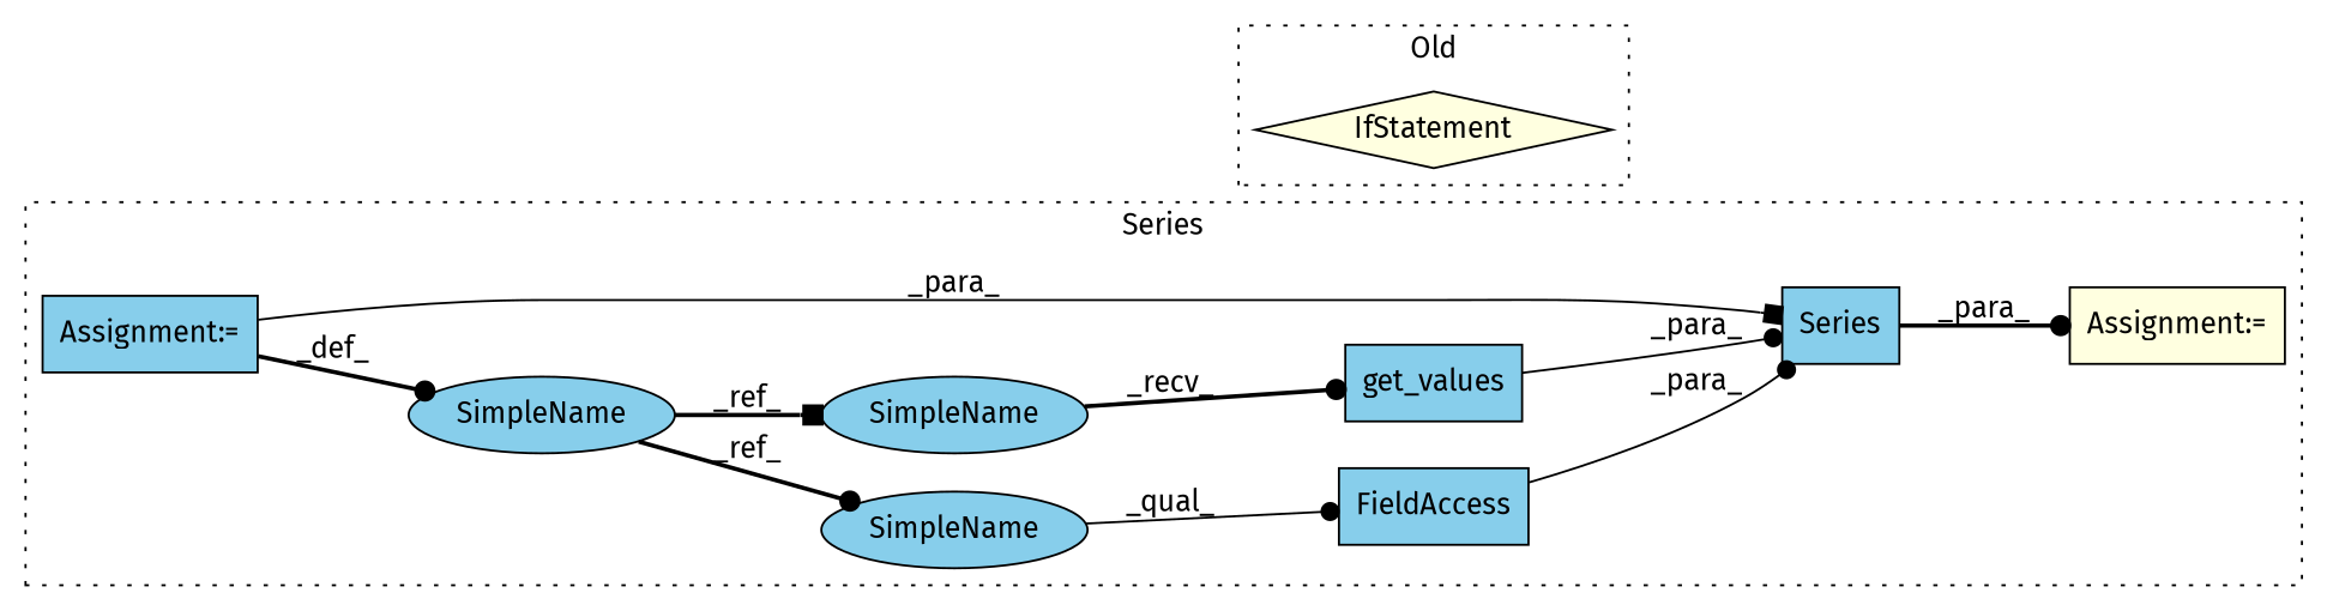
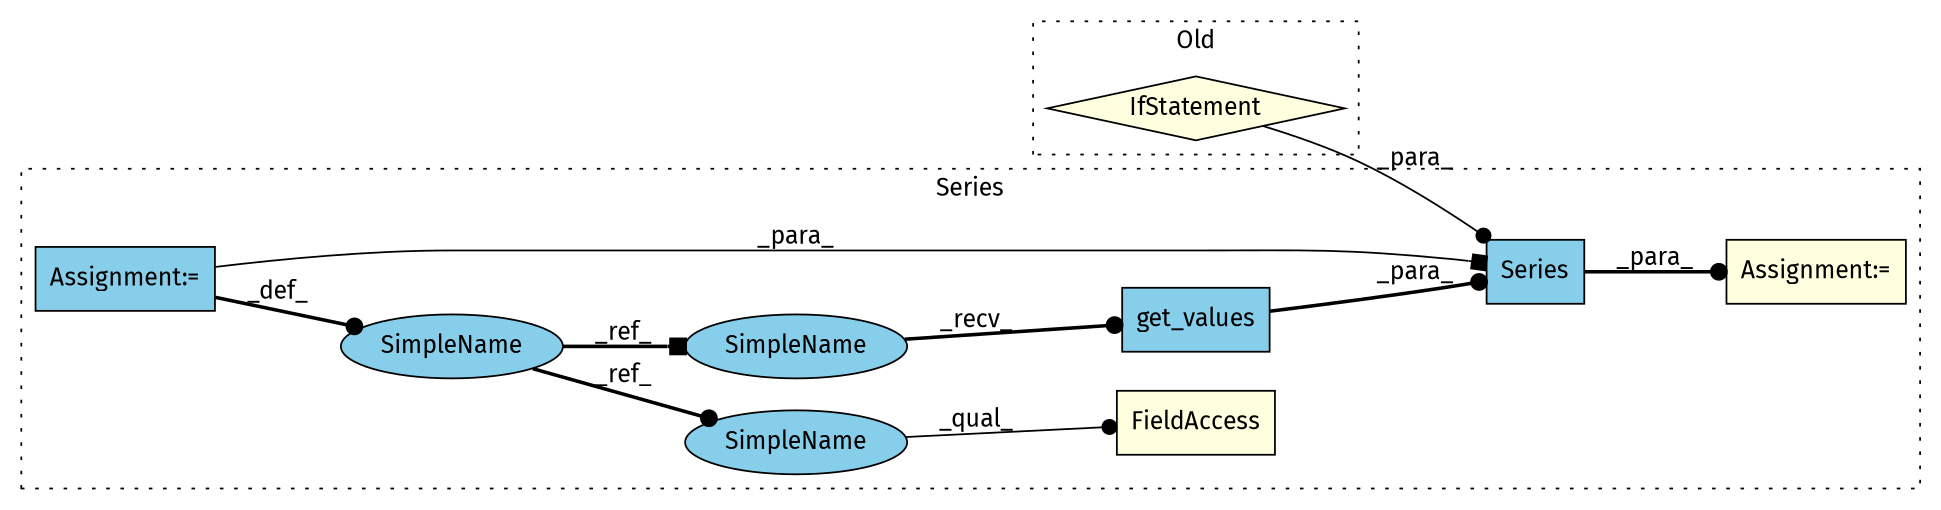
  digraph {
    fontname="Fira Sans"
    rankdir=LR
    node [a=42 fillcolor=skyblue fontname="Fira Sans" l=14 s=5535 shape=box style=filled]
    edge [arrowhead=dot fontname="Fira Sans" style=bold]
    n1 [a=32 l=12 label=get_values s=5571]
    n2 [a=7 fillcolor=lightyellow l=1 label="Assignment:=" s=5520]
    n3 [label=SimpleName s=5469 shape=ellipse]
-   n4 [a=22 l=20 label=FieldAccess]
+   n4 [a=22 fillcolor=lightyellow l=20 label=FieldAccess]
    n5 [a=32 l="7,1" label=Series s="5528,5583"]
    n6 [a=7 l=1 label="Assignment:=" s=5483]
    n7 [label=SimpleName shape=ellipse]
    n8 [label=SimpleName s=5556 shape=ellipse]
    n9 [a=25 fillcolor=lightyellow l=44 label=IfStatement s=5679 shape=diamond]
    subgraph cluster_1 {
      label=Series
      style=dotted
      n1
      n2
      n3
      n4
      n5
      n6
      n7
      n8
    }
    subgraph cluster_2 {
      label=Old
      style=dotted
      n9
    }
-   n1 -> n5 [label=_para_ style=solid]
+   n1 -> n5 [label=_para_]
    n3 -> n7 [label=_ref_]
    n3 -> n8 [arrowhead=box label=_ref_]
-   n4 -> n5 [label=_para_ style=solid]
+   n9 -> n5 [label=_para_ style=solid]
    n5 -> n2 [label=_para_]
    n6 -> n3 [label=_def_]
    n6 -> n5 [arrowhead=box label=_para_ style=solid]
    n7 -> n4 [label=_qual_ style=solid]
    n8 -> n1 [label=_recv_]
  }
